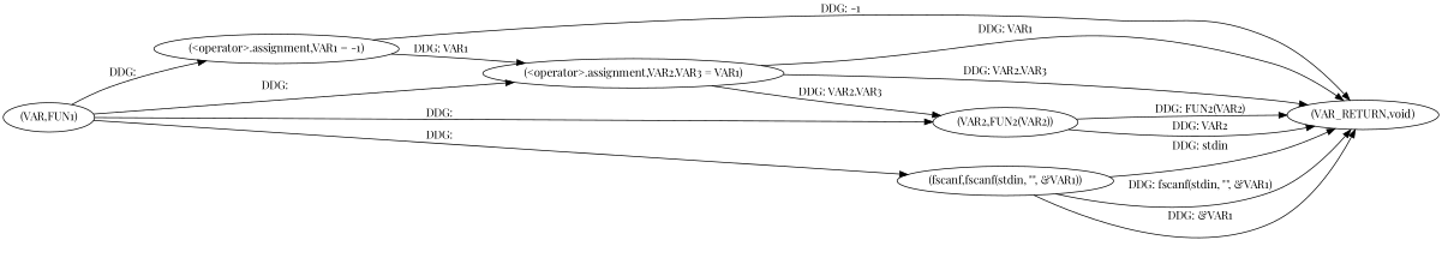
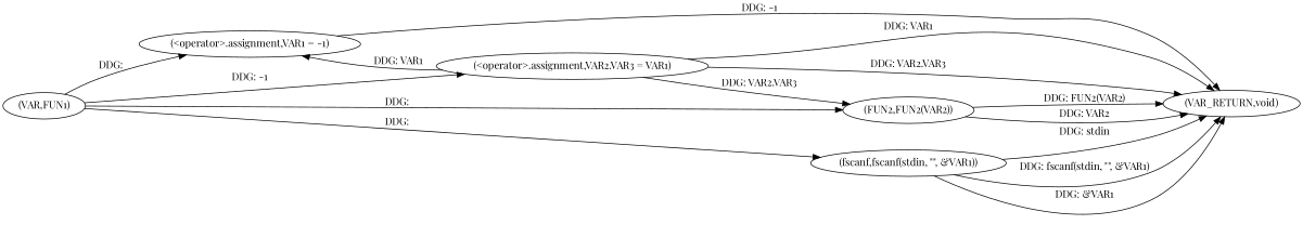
  digraph {
    fontname="Playfair Display"
    rankdir=LR
    node [fontname="Playfair Display"]
    edge [fontname="Playfair Display"]
    n1 [label="(VAR,FUN1)"]
    n2 [label="(<operator>.assignment,VAR1 = -1)"]
    n3 [label="(fscanf,fscanf(stdin, \"\", &VAR1))"]
    n4 [label="(<operator>.assignment,VAR2.VAR3 = VAR1)"]
-   n5 [label="(VAR2,FUN2(VAR2))"]
+   n5 [label="(FUN2,FUN2(VAR2))"]
    n6 [label="(VAR_RETURN,void)"]
    n1 -> n2 [label="DDG: "]
    n1 -> n3 [label="DDG: "]
-   n1 -> n4 [label="DDG: "]
+   n1 -> n4 [label="DDG: -1"]
    n1 -> n5 [label="DDG: "]
-   n2 -> n4 [label="DDG: VAR1"]
+   n4 -> n2 [label="DDG: VAR1"]
    n2 -> n6 [label="DDG: -1"]
    n3 -> n6 [label="DDG: fscanf(stdin, \"\", &VAR1)"]
    n3 -> n6 [label="DDG: &VAR1"]
    n3 -> n6 [label="DDG: stdin"]
    n4 -> n5 [label="DDG: VAR2.VAR3"]
    n4 -> n6 [label="DDG: VAR1"]
    n4 -> n6 [label="DDG: VAR2.VAR3"]
    n5 -> n6 [label="DDG: FUN2(VAR2)"]
    n5 -> n6 [label="DDG: VAR2"]
  }
